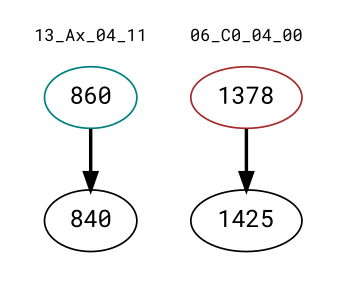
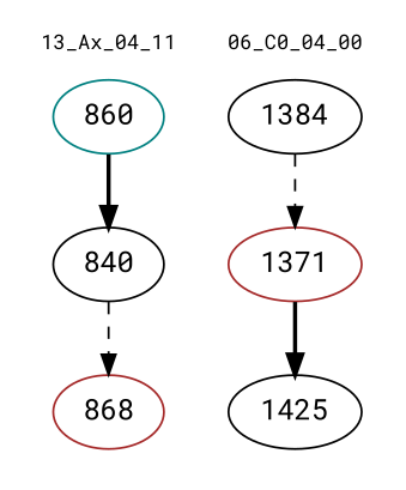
  digraph {
    fontname="Roboto Mono"
    node [color=black fontname="Roboto Mono"]
    edge [color=black fontname="Roboto Mono" style=bold]
    n1 [color=teal label=860]
    n2 [label=840]
-   n5 [color=brown label=1378]
+   n3 [color=brown label=868]
+   n4 [label=1384]
+   n5 [color=brown label=1371]
    n6 [label=1425]
    subgraph cluster_1 {
      color=white
      fontsize=10
      label="13_Ax_04_11"
      n1
      n2
+     n3
    }
    subgraph cluster_2 {
      color=white
      fontsize=10
      label="06_C0_04_00"
+     n4
      n5
      n6
    }
    n1 -> n2
+   n2 -> n3 [style=dashed]
+   n4 -> n5 [style=dashed]
    n5 -> n6
  }
